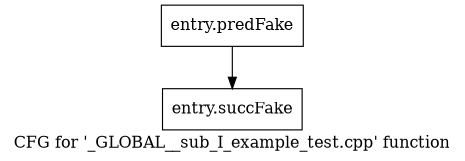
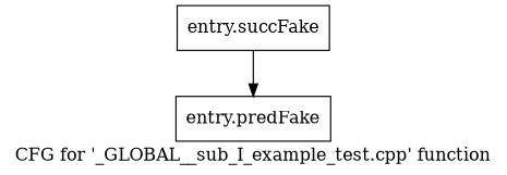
  digraph {
    label="CFG for '_GLOBAL__sub_I_example_test.cpp' function"
    node [shape=record]
    n1 [filename="../../../../example_test.cpp" label="{entry.predFake}" linenumber=0]
    n2 [label="{entry.succFake}"]
-   n1 -> n2 [filename="../../../../example_test.cpp"]
+   n2 -> n1 [filename="../../../../example_test.cpp"]
  }
